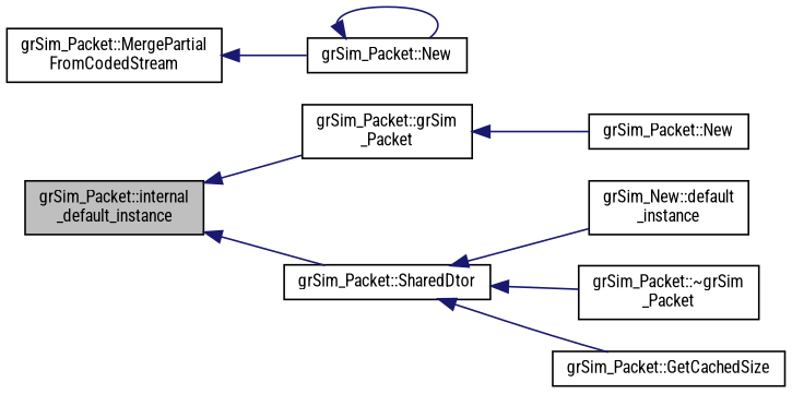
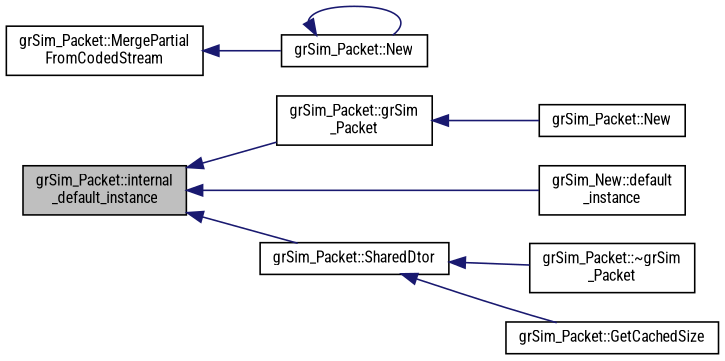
  digraph {
    fontname="Roboto Condensed"
    rankdir=LR
    node [color=black fillcolor=white fontname="Roboto Condensed" fontsize=10 shape=record style=filled]
    edge [color=midnightblue dir=back fontname="Roboto Condensed" fontsize=10 labelfontname=Helvetica labelfontsize=10 style=solid]
    n1 [fillcolor=grey75 fontcolor=black height=0.2 label="grSim_Packet::internal\l_default_instance" width=0.4]
    n2 [height=0.2 label="grSim_New::default\l_instance" width=0.4]
    n3 [height=0.2 label="grSim_Packet::grSim\l_Packet" width=0.4]
    n4 [height=0.2 label="grSim_Packet::SharedDtor" width=0.4]
    n5 [height=0.2 label="grSim_Packet::New" width=0.4]
    n6 [height=0.2 label="grSim_Packet::~grSim\l_Packet" width=0.4]
    n7 [height=0.2 label="grSim_Packet::GetCachedSize" width=0.4]
    n8 [height=0.2 label="grSim_Packet::MergePartial\lFromCodedStream" width=0.4]
    n9 [height=0.2 label="grSim_Packet::New" width=0.4]
-   n4 -> n2
+   n1 -> n2
    n1 -> n3
    n1 -> n4
    n3 -> n5
    n4 -> n6
    n4 -> n7
    n8 -> n9
    n9 -> n9
  }
